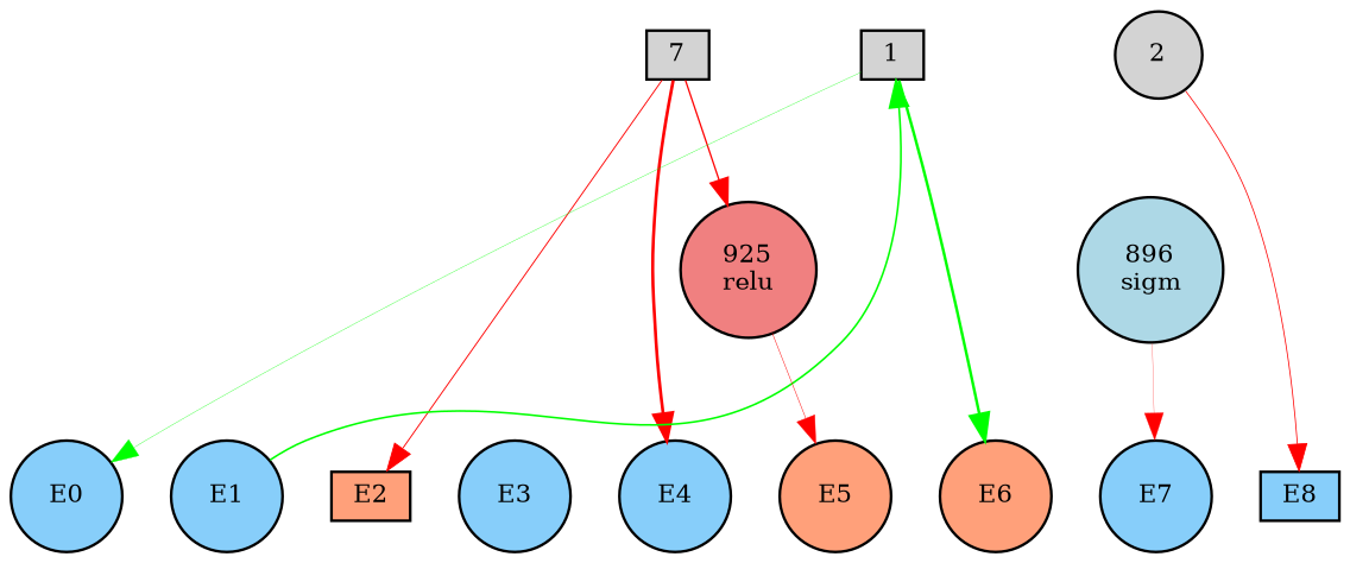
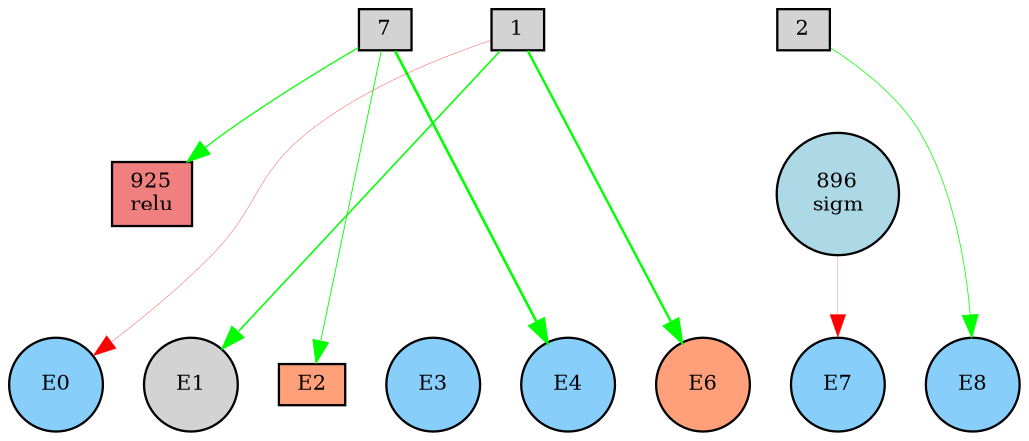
  digraph {
    node [fillcolor=lightskyblue fontsize=9 shape=circle style=filled]
    edge [style=invis]
    n1 [fillcolor=lightgray height=0.2 label=7 shape=box width=0.2]
    1 [fillcolor=lightgray height=0.2 shape=box width=0.2]
-   2 [fillcolor=lightgray height=0.2 width=0.2]
+   2 [fillcolor=lightgray height=0.2 shape=box width=0.2]
    E0 [height=0.2 width=0.2]
-   E1 [height=0.2 width=0.2]
+   E1 [fillcolor=lightgray height=0.2 width=0.2]
    E2 [fillcolor=lightsalmon height=0.2 shape=box width=0.2]
    E3 [height=0.2 width=0.2]
    E4 [height=0.2 width=0.2]
-   E5 [fillcolor=lightsalmon height=0.2 width=0.2]
    E6 [fillcolor=lightsalmon height=0.2 width=0.2]
    E7 [height=0.2 width=0.2]
-   E8 [height=0.2 shape=box width=0.2]
-   n13 [fillcolor=lightcoral height=0.2 label="925\nrelu" width=0.2]
+   E8 [height=0.2 width=0.2]
+   n13 [fillcolor=lightcoral height=0.2 label="925\nrelu" shape=box width=0.2]
    n14 [fillcolor=lightblue height=0.2 label="896\nsigm" width=0.2]
    subgraph sub_1 {
      rank=source
      n1
      1
      2
    }
    subgraph sub_2 {
      rank=sink
      E0
      E1
      E2
      E3
      E4
-     E5
      E6
      E7
      E8
    }
    n1 -> 1
-   n1 -> E2 [color=red penwidth=0.38992748621447526 style=solid]
-   n1 -> E4 [color=red penwidth=1.137014850885568 style=solid]
-   n1 -> n13 [color=red penwidth=0.5479766561610193 style=solid]
+   n1 -> E2 [color=green penwidth=0.38992748621447526 style=solid]
+   n1 -> E4 [color=green penwidth=1.137014850885568 style=solid]
+   n1 -> n13 [color=green penwidth=0.5479766561610193 style=solid]
    1 -> 2
-   1 -> E0 [color=green penwidth=0.1394518068116231 style=solid]
-   E1 -> 1 [color=green penwidth=0.6723948795700179 style=solid]
+   1 -> E0 [color=red penwidth=0.1394518068116231 style=solid]
+   1 -> E1 [color=green penwidth=0.6723948795700179 style=solid]
    1 -> E6 [color=green penwidth=1.0361200368976504 style=solid]
-   2 -> E8 [color=red penwidth=0.3302116411549958 style=solid]
+   2 -> E8 [color=green penwidth=0.3302116411549958 style=solid]
    E0 -> E1
    E1 -> E2
    E2 -> E3
    E3 -> E4
-   E4 -> E5
-   E5 -> E6
    E6 -> E7
    E7 -> E8
-   n13 -> E5 [color=red penwidth=0.19588202703496488 style=solid]
    n14 -> E7 [color=red penwidth=0.10109853746254871 style=solid]
  }
